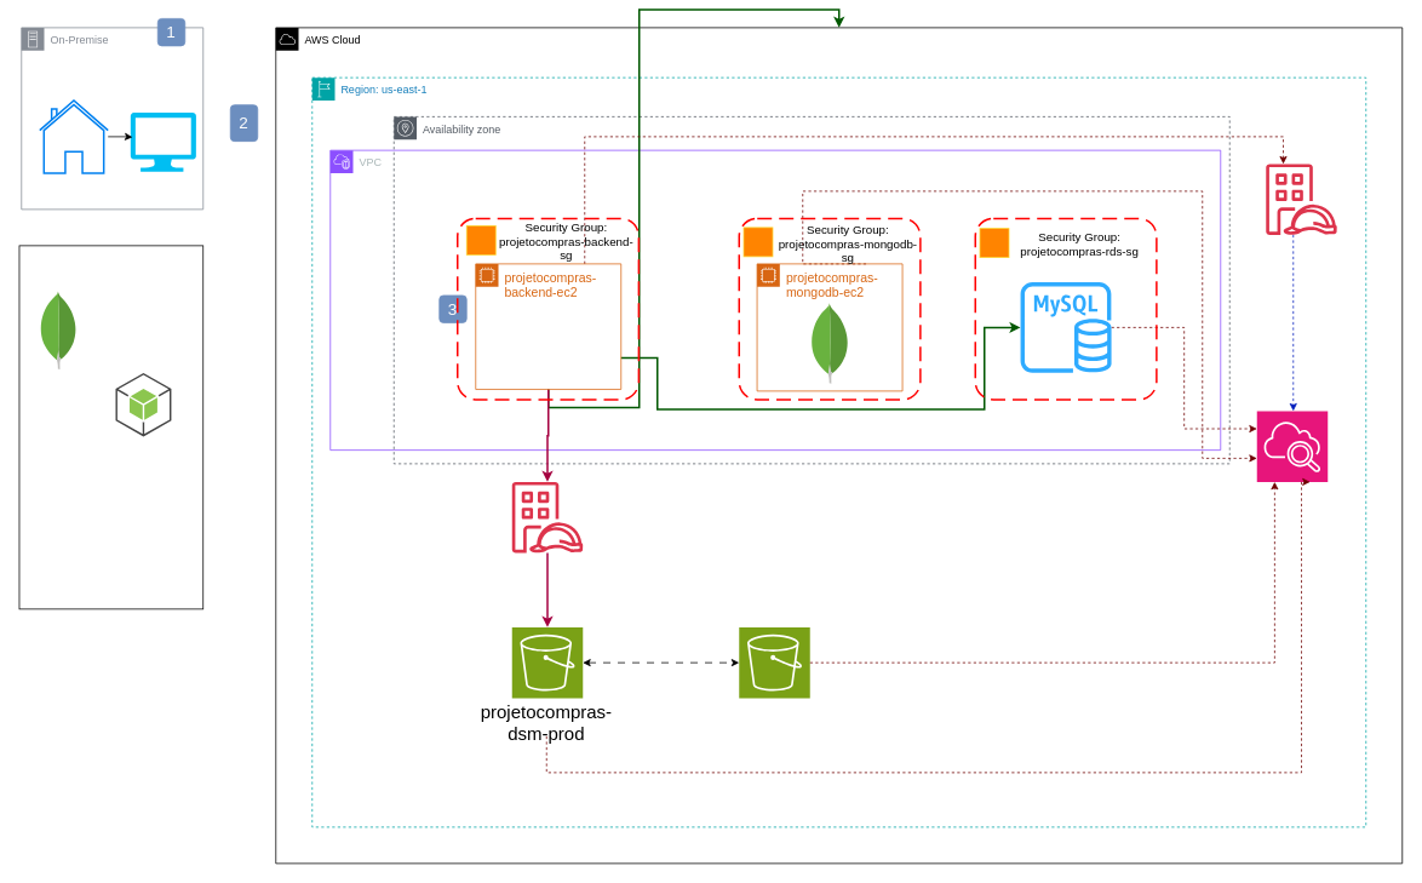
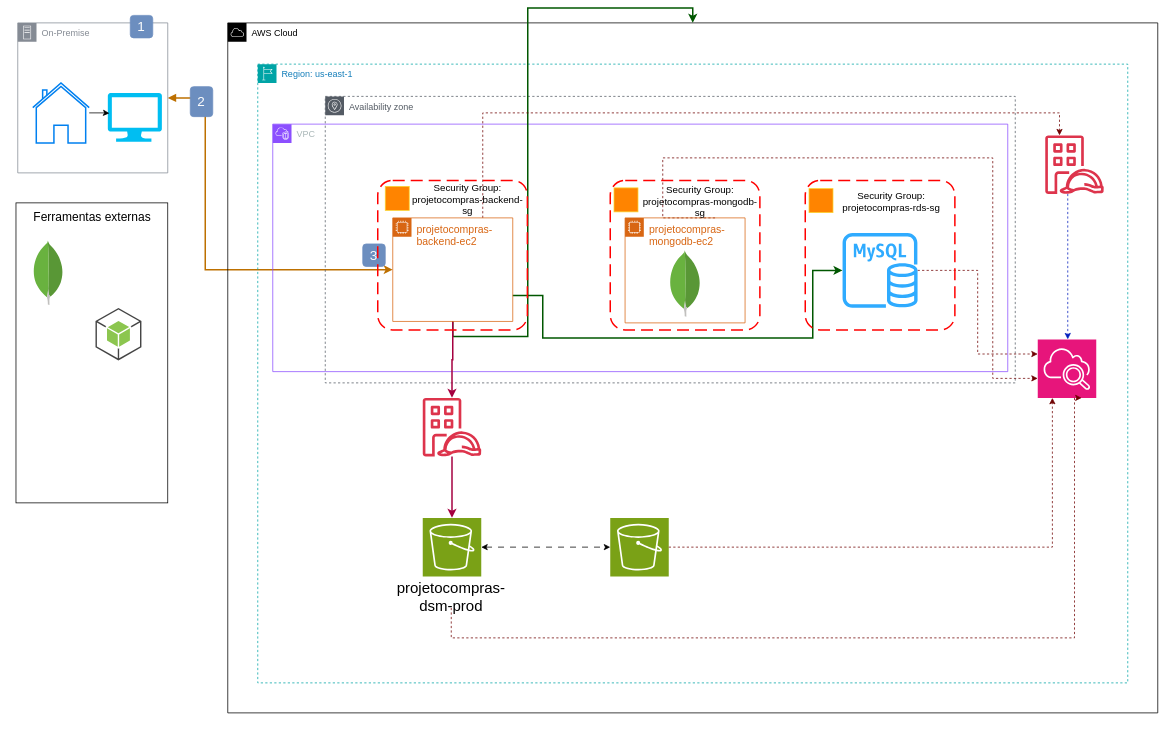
  <mxCell id="0" />
  <mxCell id="1" parent="0" />
+ <mxCell id="2" value="" style="edgeStyle=orthogonalEdgeStyle;rounded=0;orthogonalLoop=1;jettySize=auto;html=1;entryX=0;entryY=0.5;entryDx=0;entryDy=0;strokeWidth=2;startArrow=block;startFill=1;fillColor=#f0a30a;strokeColor=#BD7000;" edge="1" parent="1" source="3" target="43"><mxGeometry relative="1" as="geometry"><Array as="points"><mxPoint x="273" y="130" /><mxPoint x="273" y="359" /></Array></mxGeometry></mxCell>
  <mxCell id="3" value="On-Premise" style="sketch=0;outlineConnect=0;gradientColor=none;html=1;whiteSpace=wrap;fontSize=12;fontStyle=0;shape=mxgraph.aws4.group;grIcon=mxgraph.aws4.group_on_premise;strokeColor=#858B94;fillColor=none;verticalAlign=top;align=left;spacingLeft=30;fontColor=#858B94;dashed=0;" vertex="1" parent="1"><mxGeometry x="23" y="30" width="200" height="200" as="geometry" /></mxCell>
  <mxCell id="4" value="" style="html=1;verticalLabelPosition=bottom;align=center;labelBackgroundColor=#ffffff;verticalAlign=top;strokeWidth=2;strokeColor=#0080F0;shadow=0;dashed=0;shape=mxgraph.ios7.icons.home;" vertex="1" parent="1"><mxGeometry x="43" y="110" width="75.29" height="80" as="geometry" /></mxCell>
  <mxCell id="5" value="" style="verticalLabelPosition=bottom;html=1;verticalAlign=top;align=center;strokeColor=none;fillColor=#00BEF2;shape=mxgraph.azure.computer;pointerEvents=1;" vertex="1" parent="1"><mxGeometry x="143" y="123.5" width="72.22" height="65" as="geometry" /></mxCell>
  <mxCell id="6" style="edgeStyle=orthogonalEdgeStyle;rounded=0;orthogonalLoop=1;jettySize=auto;html=1;entryX=0.031;entryY=0.415;entryDx=0;entryDy=0;entryPerimeter=0;" edge="1" parent="1" source="4" target="5"><mxGeometry relative="1" as="geometry" /></mxCell>
  <mxCell id="7" value="" style="rounded=0;whiteSpace=wrap;html=1;" vertex="1" parent="1"><mxGeometry x="20.64" y="270" width="202.36" height="400" as="geometry" /></mxCell>
  <mxCell id="8" value="" style="dashed=0;outlineConnect=0;html=1;align=center;labelPosition=center;verticalLabelPosition=bottom;verticalAlign=top;shape=mxgraph.weblogos.mongodb" vertex="1" parent="1"><mxGeometry x="43" y="320" width="41.2" height="86.2" as="geometry" /></mxCell>
+ <mxCell id="9" value="Ferramentas externas" style="text;html=1;align=center;verticalAlign=middle;whiteSpace=wrap;rounded=0;strokeWidth=1;fontStyle=0;fontSize=16;" vertex="1" parent="1"><mxGeometry x="23" y="278" width="198.56" height="20" as="geometry" /></mxCell>
  <mxCell id="10" value="" style="shape=image;html=1;verticalAlign=top;verticalLabelPosition=bottom;labelBackgroundColor=#ffffff;imageAspect=0;aspect=fixed;image=https://cdn4.iconfinder.com/data/icons/ionicons/512/icon-social-github-128.png" vertex="1" parent="1"><mxGeometry x="118.29" y="324.1" width="78" height="78" as="geometry" /></mxCell>
  <mxCell id="11" value="" style="shape=image;html=1;verticalAlign=top;verticalLabelPosition=bottom;labelBackgroundColor=#ffffff;imageAspect=0;aspect=fixed;image=https://cdn1.iconfinder.com/data/icons/ionicons-fill-vol-2/512/logo-npm-128.png" vertex="1" parent="1"><mxGeometry x="33" y="410" width="70" height="70" as="geometry" /></mxCell>
  <mxCell id="12" value="" style="outlineConnect=0;dashed=0;verticalLabelPosition=bottom;verticalAlign=top;align=center;html=1;shape=mxgraph.aws3.android;fillColor=#8CC64F;gradientColor=none;" vertex="1" parent="1"><mxGeometry x="126.66" y="410" width="61.25" height="70" as="geometry" /></mxCell>
  <mxCell id="13" value="" style="shape=image;verticalLabelPosition=bottom;labelBackgroundColor=default;verticalAlign=top;aspect=fixed;imageAspect=0;image=https://img.vivaolinux.com.br/imagens/dicas/comunidade/duckdns.png;" vertex="1" parent="1"><mxGeometry x="38" y="490" width="60" height="60" as="geometry" /></mxCell>
  <mxCell id="14" value="" style="shape=image;verticalLabelPosition=bottom;labelBackgroundColor=default;verticalAlign=top;aspect=fixed;imageAspect=0;image=https://butecotecnologico.com.br/images/wp-content/uploads/2016/01/logo_pm2.png;" vertex="1" parent="1"><mxGeometry x="84.2" y="500" width="141.99" height="40" as="geometry" /></mxCell>
  <mxCell id="15" value="AWS Cloud" style="sketch=0;outlineConnect=0;gradientColor=none;html=1;whiteSpace=wrap;fontSize=12;fontStyle=0;shape=mxgraph.aws4.group;grIcon=mxgraph.aws4.group_aws_cloud;strokeColor=#000000;fillColor=none;verticalAlign=top;align=left;spacingLeft=30;fontColor=#000000;dashed=0;" vertex="1" parent="1"><mxGeometry x="303" y="30" width="1240" height="920" as="geometry" /></mxCell>
  <mxCell id="16" value="" style="shape=image;html=1;verticalAlign=top;verticalLabelPosition=bottom;labelBackgroundColor=#ffffff;imageAspect=0;aspect=fixed;image=https://cdn1.iconfinder.com/data/icons/ionicons-fill-vol-2/512/logo-docker-128.png" vertex="1" parent="1"><mxGeometry x="33" y="560" width="68" height="68" as="geometry" /></mxCell>
  <mxCell id="17" value="Region: us-east-1" style="points=[[0,0],[0.25,0],[0.5,0],[0.75,0],[1,0],[1,0.25],[1,0.5],[1,0.75],[1,1],[0.75,1],[0.5,1],[0.25,1],[0,1],[0,0.75],[0,0.5],[0,0.25]];outlineConnect=0;gradientColor=none;html=1;whiteSpace=wrap;fontSize=12;fontStyle=0;container=1;pointerEvents=0;collapsible=0;recursiveResize=0;shape=mxgraph.aws4.group;grIcon=mxgraph.aws4.group_region;strokeColor=#00A4A6;fillColor=none;verticalAlign=top;align=left;spacingLeft=30;fontColor=#147EBA;dashed=1;" vertex="1" parent="1"><mxGeometry x="343" y="85" width="1160" height="825" as="geometry" /></mxCell>
  <mxCell id="18" value="VPC" style="points=[[0,0],[0.25,0],[0.5,0],[0.75,0],[1,0],[1,0.25],[1,0.5],[1,0.75],[1,1],[0.75,1],[0.5,1],[0.25,1],[0,1],[0,0.75],[0,0.5],[0,0.25]];outlineConnect=0;gradientColor=none;html=1;whiteSpace=wrap;fontSize=12;fontStyle=0;container=1;pointerEvents=0;collapsible=0;recursiveResize=0;shape=mxgraph.aws4.group;grIcon=mxgraph.aws4.group_vpc2;strokeColor=#8C4FFF;fillColor=none;verticalAlign=top;align=left;spacingLeft=30;fontColor=#AAB7B8;dashed=0;" vertex="1" parent="17"><mxGeometry x="20" y="80" width="980" height="330" as="geometry" /></mxCell>
  <mxCell id="19" value="" style="sketch=0;points=[[0,0,0],[0.25,0,0],[0.5,0,0],[0.75,0,0],[1,0,0],[0,1,0],[0.25,1,0],[0.5,1,0],[0.75,1,0],[1,1,0],[0,0.25,0],[0,0.5,0],[0,0.75,0],[1,0.25,0],[1,0.5,0],[1,0.75,0]];outlineConnect=0;fontColor=#232F3E;fillColor=#7AA116;strokeColor=#ffffff;dashed=0;verticalLabelPosition=bottom;verticalAlign=top;align=center;html=1;fontSize=12;fontStyle=0;aspect=fixed;shape=mxgraph.aws4.resourceIcon;resIcon=mxgraph.aws4.s3;" vertex="1" parent="17"><mxGeometry x="470.0" y="605" width="78" height="78" as="geometry" /></mxCell>
  <mxCell id="20" style="edgeStyle=orthogonalEdgeStyle;rounded=0;orthogonalLoop=1;jettySize=auto;html=1;fillColor=#0050ef;strokeColor=#001DBC;dashed=1;" edge="1" parent="17" source="21" target="22"><mxGeometry relative="1" as="geometry"><Array as="points"><mxPoint x="1080" y="275" /><mxPoint x="1080" y="275" /></Array></mxGeometry></mxCell>
  <mxCell id="21" value="" style="sketch=0;outlineConnect=0;fontColor=#232F3E;gradientColor=none;fillColor=#DD344C;strokeColor=none;dashed=0;verticalLabelPosition=bottom;verticalAlign=top;align=center;html=1;fontSize=12;fontStyle=0;aspect=fixed;pointerEvents=1;shape=mxgraph.aws4.identity_access_management_iam_roles_anywhere;" vertex="1" parent="17"><mxGeometry x="1050" y="95" width="78" height="78" as="geometry" /></mxCell>
  <mxCell id="22" value="" style="sketch=0;points=[[0,0,0],[0.25,0,0],[0.5,0,0],[0.75,0,0],[1,0,0],[0,1,0],[0.25,1,0],[0.5,1,0],[0.75,1,0],[1,1,0],[0,0.25,0],[0,0.5,0],[0,0.75,0],[1,0.25,0],[1,0.5,0],[1,0.75,0]];points=[[0,0,0],[0.25,0,0],[0.5,0,0],[0.75,0,0],[1,0,0],[0,1,0],[0.25,1,0],[0.5,1,0],[0.75,1,0],[1,1,0],[0,0.25,0],[0,0.5,0],[0,0.75,0],[1,0.25,0],[1,0.5,0],[1,0.75,0]];outlineConnect=0;fontColor=#232F3E;fillColor=#E7157B;strokeColor=#ffffff;dashed=0;verticalLabelPosition=bottom;verticalAlign=top;align=center;html=1;fontSize=12;fontStyle=0;aspect=fixed;shape=mxgraph.aws4.resourceIcon;resIcon=mxgraph.aws4.cloudwatch_2;" vertex="1" parent="17"><mxGeometry x="1040" y="367" width="78" height="78" as="geometry" /></mxCell>
  <mxCell id="23" value="" style="edgeStyle=orthogonalEdgeStyle;rounded=0;orthogonalLoop=1;jettySize=auto;html=1;fillColor=#d80073;strokeColor=#A50040;strokeWidth=2;" edge="1" parent="17" source="24" target="27"><mxGeometry relative="1" as="geometry" /></mxCell>
  <mxCell id="24" value="" style="sketch=0;outlineConnect=0;fontColor=#232F3E;gradientColor=none;fillColor=#DD344C;strokeColor=none;dashed=0;verticalLabelPosition=bottom;verticalAlign=top;align=center;html=1;fontSize=12;fontStyle=0;aspect=fixed;pointerEvents=1;shape=mxgraph.aws4.identity_access_management_iam_roles_anywhere;" vertex="1" parent="17"><mxGeometry x="220" y="445" width="78" height="78" as="geometry" /></mxCell>
  <mxCell id="25" value="projetocompras-dsm-prod" style="text;html=1;align=center;verticalAlign=middle;whiteSpace=wrap;rounded=0;fontSize=20;" vertex="1" parent="17"><mxGeometry x="228" y="695" width="60" height="30" as="geometry" /></mxCell>
  <mxCell id="26" style="edgeStyle=orthogonalEdgeStyle;rounded=0;orthogonalLoop=1;jettySize=auto;html=1;startArrow=classic;startFill=1;dashed=1;dashPattern=8 8;" edge="1" parent="17" source="27" target="19"><mxGeometry relative="1" as="geometry" /></mxCell>
  <mxCell id="27" value="" style="sketch=0;points=[[0,0,0],[0.25,0,0],[0.5,0,0],[0.75,0,0],[1,0,0],[0,1,0],[0.25,1,0],[0.5,1,0],[0.75,1,0],[1,1,0],[0,0.25,0],[0,0.5,0],[0,0.75,0],[1,0.25,0],[1,0.5,0],[1,0.75,0]];outlineConnect=0;fontColor=#232F3E;fillColor=#7AA116;strokeColor=#ffffff;dashed=0;verticalLabelPosition=bottom;verticalAlign=top;align=center;html=1;fontSize=12;fontStyle=0;aspect=fixed;shape=mxgraph.aws4.resourceIcon;resIcon=mxgraph.aws4.s3;" vertex="1" parent="17"><mxGeometry x="220" y="605" width="78" height="78" as="geometry" /></mxCell>
  <mxCell id="28" style="edgeStyle=orthogonalEdgeStyle;rounded=0;orthogonalLoop=1;jettySize=auto;html=1;entryX=0.25;entryY=1;entryDx=0;entryDy=0;entryPerimeter=0;fillColor=#a20025;strokeColor=#6F0000;dashed=1;" edge="1" parent="17" source="19" target="22"><mxGeometry relative="1" as="geometry" /></mxCell>
  <mxCell id="29" style="edgeStyle=orthogonalEdgeStyle;rounded=0;orthogonalLoop=1;jettySize=auto;html=1;entryX=0.75;entryY=1;entryDx=0;entryDy=0;entryPerimeter=0;exitX=0.5;exitY=1;exitDx=0;exitDy=0;fillColor=#a20025;strokeColor=#6F0000;dashed=1;" edge="1" parent="17" source="25" target="22"><mxGeometry relative="1" as="geometry"><mxPoint x="258" y="735" as="sourcePoint" /><Array as="points"><mxPoint x="258" y="765" /><mxPoint x="1089" y="765" /></Array></mxGeometry></mxCell>
  <mxCell id="30" value="Availability zone" style="sketch=0;outlineConnect=0;gradientColor=none;html=1;whiteSpace=wrap;fontSize=12;fontStyle=0;shape=mxgraph.aws4.group;grIcon=mxgraph.aws4.group_availability_zone;strokeColor=#545B64;fillColor=none;verticalAlign=top;align=left;spacingLeft=30;fontColor=#545B64;dashed=1;" vertex="1" parent="1"><mxGeometry x="433" y="128" width="920" height="382" as="geometry" /></mxCell>
  <mxCell id="31" value="" style="edgeStyle=orthogonalEdgeStyle;rounded=0;orthogonalLoop=1;jettySize=auto;html=1;strokeColor=#005700;fillColor=#008a00;strokeWidth=2;" edge="1" parent="1" source="43" target="15"><mxGeometry relative="1" as="geometry" /></mxCell>
  <mxCell id="32" style="edgeStyle=orthogonalEdgeStyle;rounded=0;orthogonalLoop=1;jettySize=auto;html=1;strokeColor=#005700;exitX=1;exitY=0.75;exitDx=0;exitDy=0;fillColor=#008a00;strokeWidth=2;" edge="1" parent="1" source="43" target="57"><mxGeometry relative="1" as="geometry"><Array as="points"><mxPoint x="723" y="394" /><mxPoint x="723" y="450" /><mxPoint x="1083" y="450" /></Array></mxGeometry></mxCell>
  <mxCell id="33" style="edgeStyle=orthogonalEdgeStyle;rounded=0;orthogonalLoop=1;jettySize=auto;html=1;fillColor=#d80073;strokeColor=#A50040;strokeWidth=2;" edge="1" parent="1" source="43" target="24"><mxGeometry relative="1" as="geometry" /></mxCell>
  <mxCell id="34" style="edgeStyle=orthogonalEdgeStyle;rounded=0;orthogonalLoop=1;jettySize=auto;html=1;exitX=0.75;exitY=0;exitDx=0;exitDy=0;fillColor=#a20025;strokeColor=#6F0000;dashed=1;" edge="1" parent="1" source="43" target="21"><mxGeometry relative="1" as="geometry"><Array as="points"><mxPoint x="643" y="150" /><mxPoint x="1412" y="150" /></Array></mxGeometry></mxCell>
  <mxCell id="35" value="" style="shape=image;verticalLabelPosition=bottom;labelBackgroundColor=default;verticalAlign=top;aspect=fixed;imageAspect=0;image=https://cdn.iconscout.com/icon/free/png-256/free-nginx-3628948-3030173.png;" vertex="1" parent="1"><mxGeometry x="115.2" y="550" width="80" height="80" as="geometry" /></mxCell>
  <mxCell id="36" style="edgeStyle=orthogonalEdgeStyle;rounded=0;orthogonalLoop=1;jettySize=auto;html=1;exitX=0.75;exitY=0;exitDx=0;exitDy=0;fillColor=#a20025;strokeColor=#6F0000;dashed=1;" edge="1" parent="1" source="50" target="22"><mxGeometry relative="1" as="geometry"><Array as="points"><mxPoint x="883" y="210" /><mxPoint x="1323" y="210" /><mxPoint x="1323" y="504" /></Array></mxGeometry></mxCell>
  <mxCell id="37" style="edgeStyle=orthogonalEdgeStyle;rounded=0;orthogonalLoop=1;jettySize=auto;html=1;entryX=0;entryY=0.25;entryDx=0;entryDy=0;entryPerimeter=0;fillColor=#a20025;strokeColor=#6F0000;dashed=1;" edge="1" parent="1" source="57" target="22"><mxGeometry relative="1" as="geometry" /></mxCell>
  <mxCell id="38" value="1" style="rounded=1;whiteSpace=wrap;html=1;fillColor=#6C8EBF;strokeColor=#6c8ebf;fontColor=#FDFDFD;fontSize=18;" vertex="1" parent="1"><mxGeometry x="173" y="20" width="30" height="30" as="geometry" /></mxCell>
  <mxCell id="39" value="2" style="rounded=1;whiteSpace=wrap;html=1;fillColor=#6C8EBF;strokeColor=#6c8ebf;fontColor=#FDFDFD;fontSize=18;" vertex="1" parent="1"><mxGeometry x="253" y="115" width="30" height="40" as="geometry" /></mxCell>
  <mxCell id="40" value="3" style="rounded=1;whiteSpace=wrap;html=1;fillColor=#6C8EBF;strokeColor=#6c8ebf;fontColor=#FDFDFD;fontSize=18;" vertex="1" parent="1"><mxGeometry x="483" y="324.75" width="30" height="30" as="geometry" /></mxCell>
  <mxCell id="41" value="" style="group" vertex="1" connectable="0" parent="1"><mxGeometry x="503" y="240" width="199.5" height="199.5" as="geometry" /></mxCell>
  <mxCell id="42" value="" style="rounded=1;arcSize=10;dashed=1;strokeColor=#ff0000;fillColor=none;gradientColor=none;dashPattern=8 4;strokeWidth=2;" vertex="1" parent="41"><mxGeometry width="199.5" height="199.5" as="geometry" /></mxCell>
  <mxCell id="43" value="projetocompras-backend-ec2" style="points=[[0,0],[0.25,0],[0.5,0],[0.75,0],[1,0],[1,0.25],[1,0.5],[1,0.75],[1,1],[0.75,1],[0.5,1],[0.25,1],[0,1],[0,0.75],[0,0.5],[0,0.25]];outlineConnect=0;gradientColor=none;html=1;whiteSpace=wrap;fontSize=14;fontStyle=0;container=1;pointerEvents=0;collapsible=0;recursiveResize=0;shape=mxgraph.aws4.group;grIcon=mxgraph.aws4.group_ec2_instance_contents;strokeColor=#D86613;fillColor=none;verticalAlign=top;align=left;spacingLeft=30;fontColor=#D86613;dashed=0;" vertex="1" parent="41"><mxGeometry x="20" y="50" width="160" height="138.1" as="geometry" /></mxCell>
  <mxCell id="44" value="" style="shape=image;verticalLabelPosition=bottom;labelBackgroundColor=default;verticalAlign=top;aspect=fixed;imageAspect=0;image=https://cdn.iconscout.com/icon/free/png-256/free-nginx-3628948-3030173.png;" vertex="1" parent="43"><mxGeometry x="40" y="43.18" width="86" height="86" as="geometry" /></mxCell>
  <mxCell id="45" value="" style="group" vertex="1" connectable="0" parent="41"><mxGeometry x="10" y="8" width="189.5" height="32" as="geometry" /></mxCell>
  <mxCell id="46" value="" style="fillColor=light-dark(#ff8400, #36210a);aspect=fixed;sketch=0;pointerEvents=1;shadow=0;dashed=0;html=1;strokeColor=light-dark(#FCD530,#996500);labelPosition=center;verticalLabelPosition=bottom;outlineConnect=0;verticalAlign=top;align=center;shape=mxgraph.openstack.neutron_securitygroup;" vertex="1" parent="45"><mxGeometry width="32" height="32" as="geometry" /></mxCell>
  <mxCell id="47" value="Security Group: projetocompras-backend-sg" style="text;html=1;align=center;verticalAlign=middle;whiteSpace=wrap;rounded=0;fontSize=13;" vertex="1" parent="45"><mxGeometry x="29.5" y="2" width="160" height="30" as="geometry" /></mxCell>
  <mxCell id="48" value="" style="group" vertex="1" connectable="0" parent="1"><mxGeometry x="813" y="240" width="203" height="199.5" as="geometry" /></mxCell>
  <mxCell id="49" value="" style="rounded=1;arcSize=10;dashed=1;strokeColor=#ff0000;fillColor=none;gradientColor=none;dashPattern=8 4;strokeWidth=2;" vertex="1" parent="48"><mxGeometry width="199.5" height="199.5" as="geometry" /></mxCell>
  <mxCell id="50" value="projetocompras-mongodb-ec2" style="points=[[0,0],[0.25,0],[0.5,0],[0.75,0],[1,0],[1,0.25],[1,0.5],[1,0.75],[1,1],[0.75,1],[0.5,1],[0.25,1],[0,1],[0,0.75],[0,0.5],[0,0.25]];outlineConnect=0;gradientColor=none;html=1;whiteSpace=wrap;fontSize=14;fontStyle=0;container=1;pointerEvents=0;collapsible=0;recursiveResize=0;shape=mxgraph.aws4.group;grIcon=mxgraph.aws4.group_ec2_instance_contents;strokeColor=#D86613;fillColor=none;verticalAlign=top;align=left;spacingLeft=30;fontColor=#D86613;dashed=0;" vertex="1" parent="48"><mxGeometry x="19.75" y="50" width="160" height="140" as="geometry" /></mxCell>
  <mxCell id="51" value="" style="dashed=0;outlineConnect=0;html=1;align=center;labelPosition=center;verticalLabelPosition=bottom;verticalAlign=top;shape=mxgraph.weblogos.mongodb" vertex="1" parent="50"><mxGeometry x="58.79" y="43.18" width="42.41" height="88.72" as="geometry" /></mxCell>
  <mxCell id="52" value="" style="group" vertex="1" connectable="0" parent="48"><mxGeometry x="5" y="10" width="198" height="33" as="geometry" /></mxCell>
  <mxCell id="53" value="" style="fillColor=light-dark(#ff8400, #36210a);aspect=fixed;sketch=0;pointerEvents=1;shadow=0;dashed=0;html=1;strokeColor=light-dark(#FCD530,#996500);labelPosition=center;verticalLabelPosition=bottom;outlineConnect=0;verticalAlign=top;align=center;shape=mxgraph.openstack.neutron_securitygroup;" vertex="1" parent="52"><mxGeometry width="32" height="32" as="geometry" /></mxCell>
  <mxCell id="54" value="Security Group: projetocompras-mongodb-sg" style="text;html=1;align=center;verticalAlign=middle;whiteSpace=wrap;rounded=0;fontSize=13;" vertex="1" parent="52"><mxGeometry x="32" y="3" width="166" height="30" as="geometry" /></mxCell>
  <mxCell id="55" value="" style="group" vertex="1" connectable="0" parent="1"><mxGeometry x="1073" y="240" width="199.5" height="199.5" as="geometry" /></mxCell>
  <mxCell id="56" value="" style="rounded=1;arcSize=10;dashed=1;strokeColor=#ff0000;fillColor=none;gradientColor=none;dashPattern=8 4;strokeWidth=2;" vertex="1" parent="55"><mxGeometry width="199.5" height="199.5" as="geometry" /></mxCell>
  <mxCell id="57" value="" style="sketch=0;outlineConnect=0;fontColor=#232F3E;gradientColor=none;fillColor=#2FABFF;strokeColor=none;dashed=0;verticalLabelPosition=bottom;verticalAlign=top;align=center;html=1;fontSize=12;fontStyle=0;aspect=fixed;pointerEvents=1;shape=mxgraph.aws4.rds_mysql_instance;" vertex="1" parent="55"><mxGeometry x="49.75" y="70" width="100" height="100" as="geometry" /></mxCell>
  <mxCell id="58" value="" style="group" vertex="1" connectable="0" parent="55"><mxGeometry x="5" y="11" width="189.5" height="32" as="geometry" /></mxCell>
  <mxCell id="59" value="" style="fillColor=light-dark(#ff8400, #36210a);aspect=fixed;sketch=0;pointerEvents=1;shadow=0;dashed=0;html=1;strokeColor=light-dark(#FCD530,#996500);labelPosition=center;verticalLabelPosition=bottom;outlineConnect=0;verticalAlign=top;align=center;shape=mxgraph.openstack.neutron_securitygroup;" vertex="1" parent="58"><mxGeometry width="32" height="32" as="geometry" /></mxCell>
  <mxCell id="60" value="Security Group: projetocompras-rds-sg" style="text;html=1;align=center;verticalAlign=middle;whiteSpace=wrap;rounded=0;fontSize=13;" vertex="1" parent="58"><mxGeometry x="29.5" y="2" width="160" height="30" as="geometry" /></mxCell>
